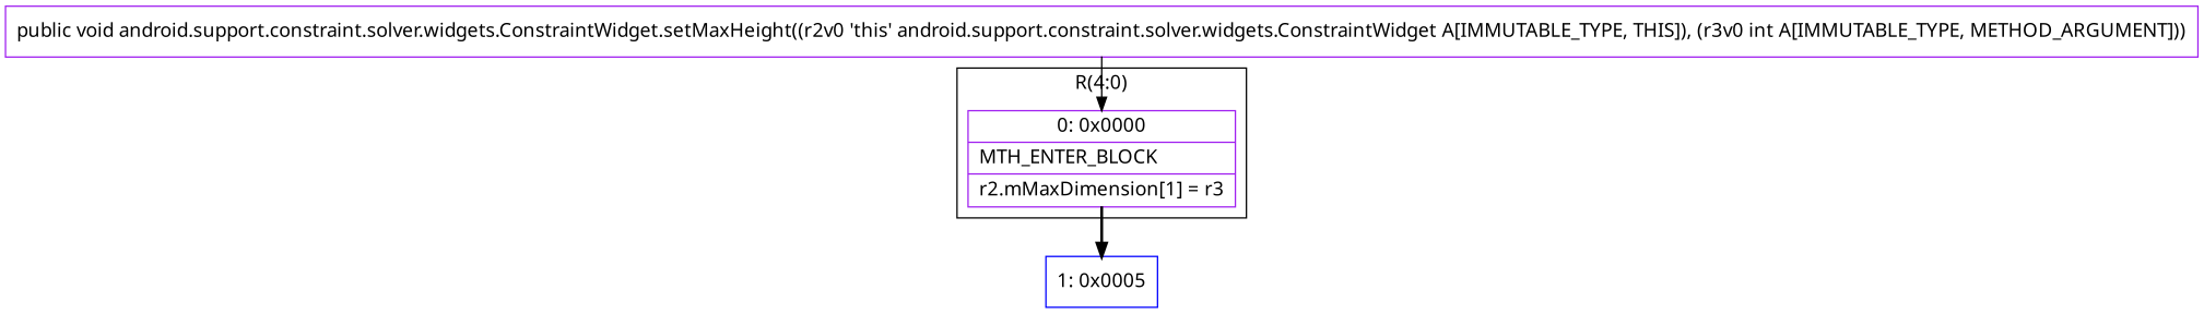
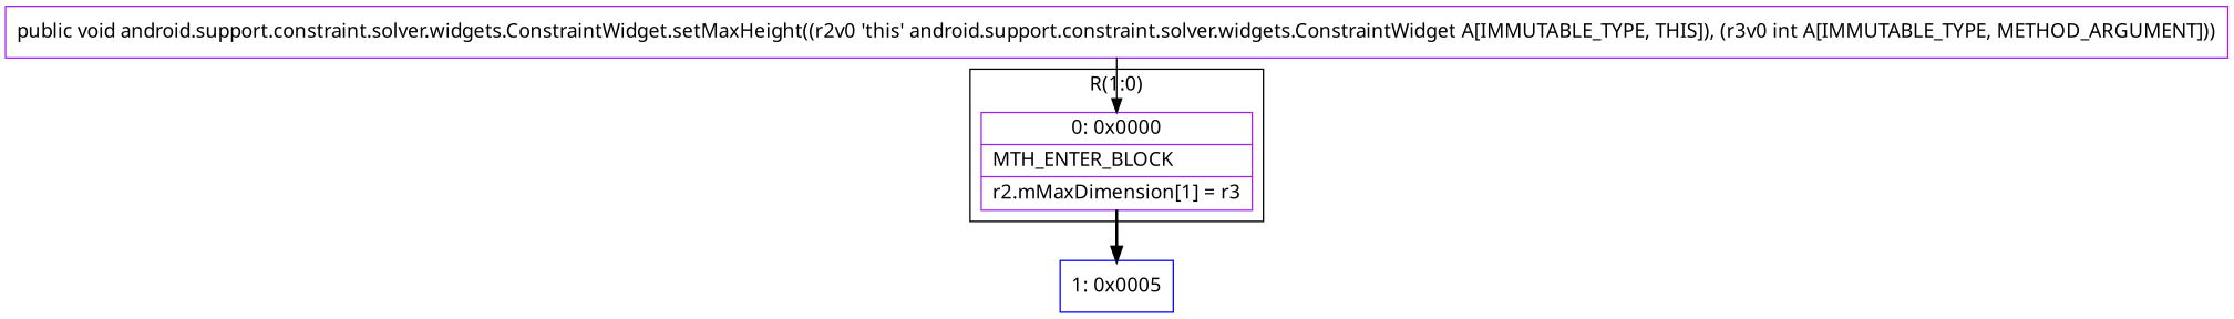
  digraph {
    fontname="Noto Sans"
    node [color=purple shape=record fontname="Noto Sans"]
    edge [fontname="Noto Sans"]
    n1 [label="{0\:\ 0x0000|MTH_ENTER_BLOCK\l|r2.mMaxDimension[1] = r3\l}"]
    n2 [color=blue label="{1\:\ 0x0005}"]
    n3 [label="{public void android.support.constraint.solver.widgets.ConstraintWidget.setMaxHeight((r2v0 'this' android.support.constraint.solver.widgets.ConstraintWidget A[IMMUTABLE_TYPE, THIS]), (r3v0 int A[IMMUTABLE_TYPE, METHOD_ARGUMENT])) }"]
    subgraph cluster_1 {
-     label="R(4:0)"
+     label="R(1:0)"
      n1
    }
    n1 -> n2 [style=bold]
    n3 -> n1 [style=solid]
  }
